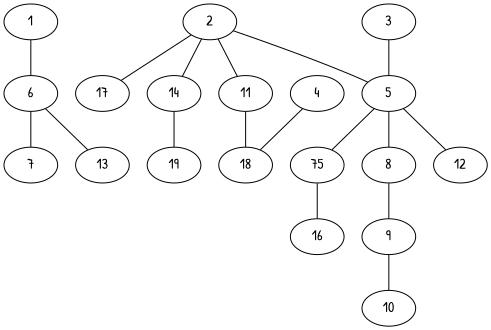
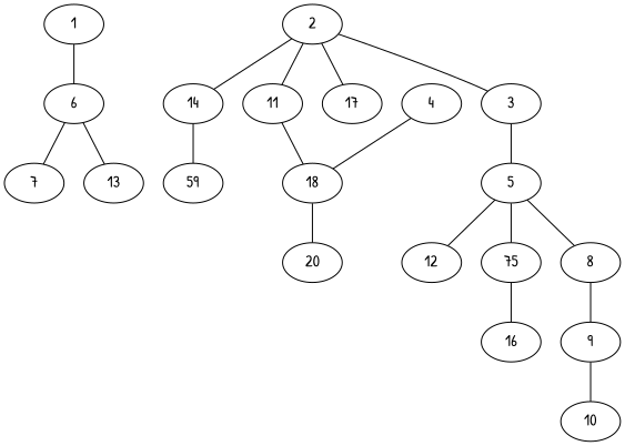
  graph {
    fontname="Patrick Hand"
    node [fontname="Patrick Hand"]
    edge [fontname="Patrick Hand"]
    1
    6
    2
    3
    11
    14
    17
    7
    13
    5
    4
    18
-   19
+   19 [label=59]
    8
    12
    n16 [label=75]
+   20
    9
    16
    10
    1 -- 6
    6 -- 7
    6 -- 13
-   2 -- 5
+   2 -- 3
    2 -- 11
    2 -- 14
    2 -- 17
    3 -- 5
    11 -- 18
    14 -- 19
    5 -- 8
    5 -- 12
    5 -- n16
    4 -- 18
+   18 -- 20
    8 -- 9
    n16 -- 16
    9 -- 10
  }
